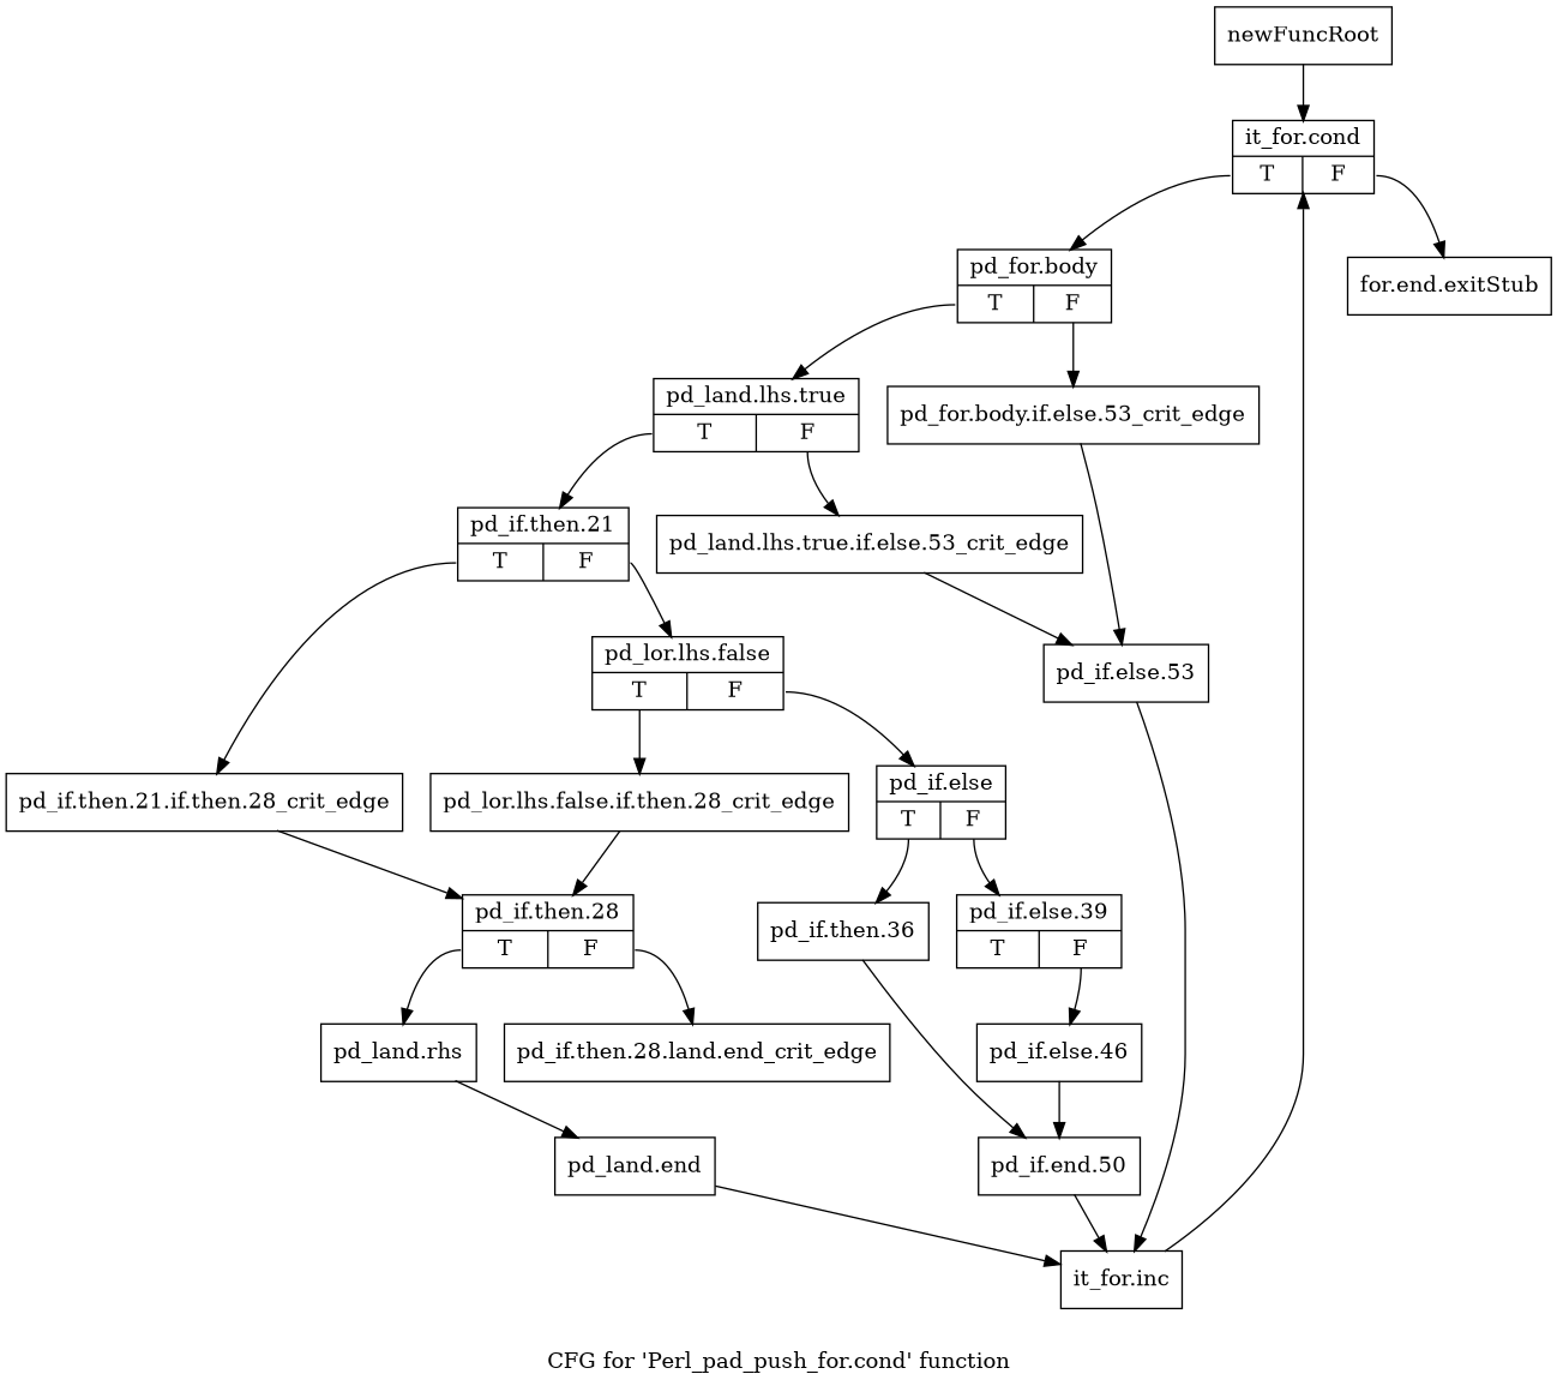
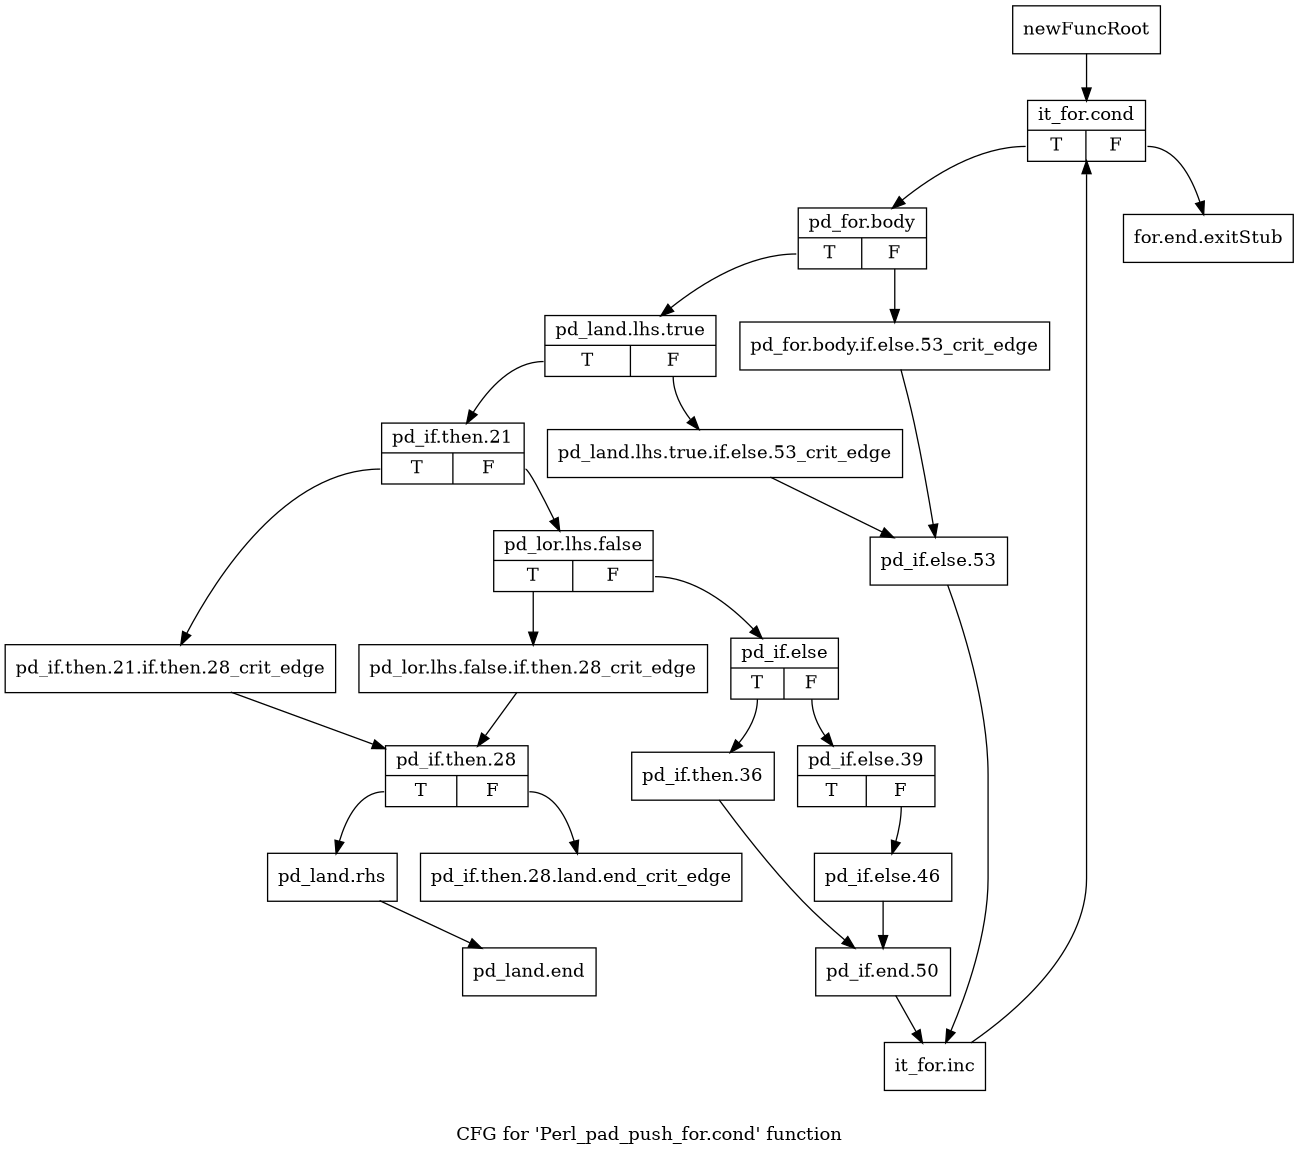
  digraph {
    label="CFG for 'Perl_pad_push_for.cond' function"
    node [shape=record]
    n1 [label="{newFuncRoot}"]
    n2 [label="{it_for.cond|{<s0>T|<s1>F}}"]
    n3 [label="{for.end.exitStub}"]
    n4 [label="{pd_for.body|{<s0>T|<s1>F}}"]
    n5 [label="{pd_land.lhs.true|{<s0>T|<s1>F}}"]
    n6 [label="{pd_for.body.if.else.53_crit_edge}"]
    n7 [label="{pd_if.then.21|{<s0>T|<s1>F}}"]
    n8 [label="{pd_land.lhs.true.if.else.53_crit_edge}"]
    n9 [label="{pd_if.else.53}"]
    n10 [label="{pd_if.then.21.if.then.28_crit_edge}"]
    n11 [label="{pd_lor.lhs.false|{<s0>T|<s1>F}}"]
    n12 [label="{it_for.inc}"]
    n13 [label="{pd_if.then.28|{<s0>T|<s1>F}}"]
    n14 [label="{pd_lor.lhs.false.if.then.28_crit_edge}"]
    n15 [label="{pd_if.else|{<s0>T|<s1>F}}"]
    n16 [label="{pd_land.rhs}"]
    n17 [label="{pd_if.then.28.land.end_crit_edge}"]
    n18 [label="{pd_if.then.36}"]
    n19 [label="{pd_if.else.39|{<s0>T|<s1>F}}"]
    n20 [label="{pd_if.end.50}"]
    n21 [label="{pd_if.else.46}"]
    n22 [label="{pd_land.end}"]
    n1 -> n2
    n2 -> n3 [tailport=s1]
    n2 -> n4 [tailport=s0]
    n4 -> n5 [tailport=s0]
    n4 -> n6 [tailport=s1]
    n5 -> n7 [tailport=s0]
    n5 -> n8 [tailport=s1]
    n6 -> n9
    n7 -> n10 [tailport=s0]
    n7 -> n11 [tailport=s1]
    n8 -> n9
    n9 -> n12
    n10 -> n13
    n11 -> n14 [tailport=s0]
    n11 -> n15 [tailport=s1]
    n12 -> n2
    n13 -> n16 [tailport=s0]
    n13 -> n17 [tailport=s1]
    n14 -> n13
    n15 -> n18 [tailport=s0]
    n15 -> n19 [tailport=s1]
    n16 -> n22
    n18 -> n20
    n19 -> n21 [tailport=s1]
    n20 -> n12
    n21 -> n20
-   n22 -> n12
  }
